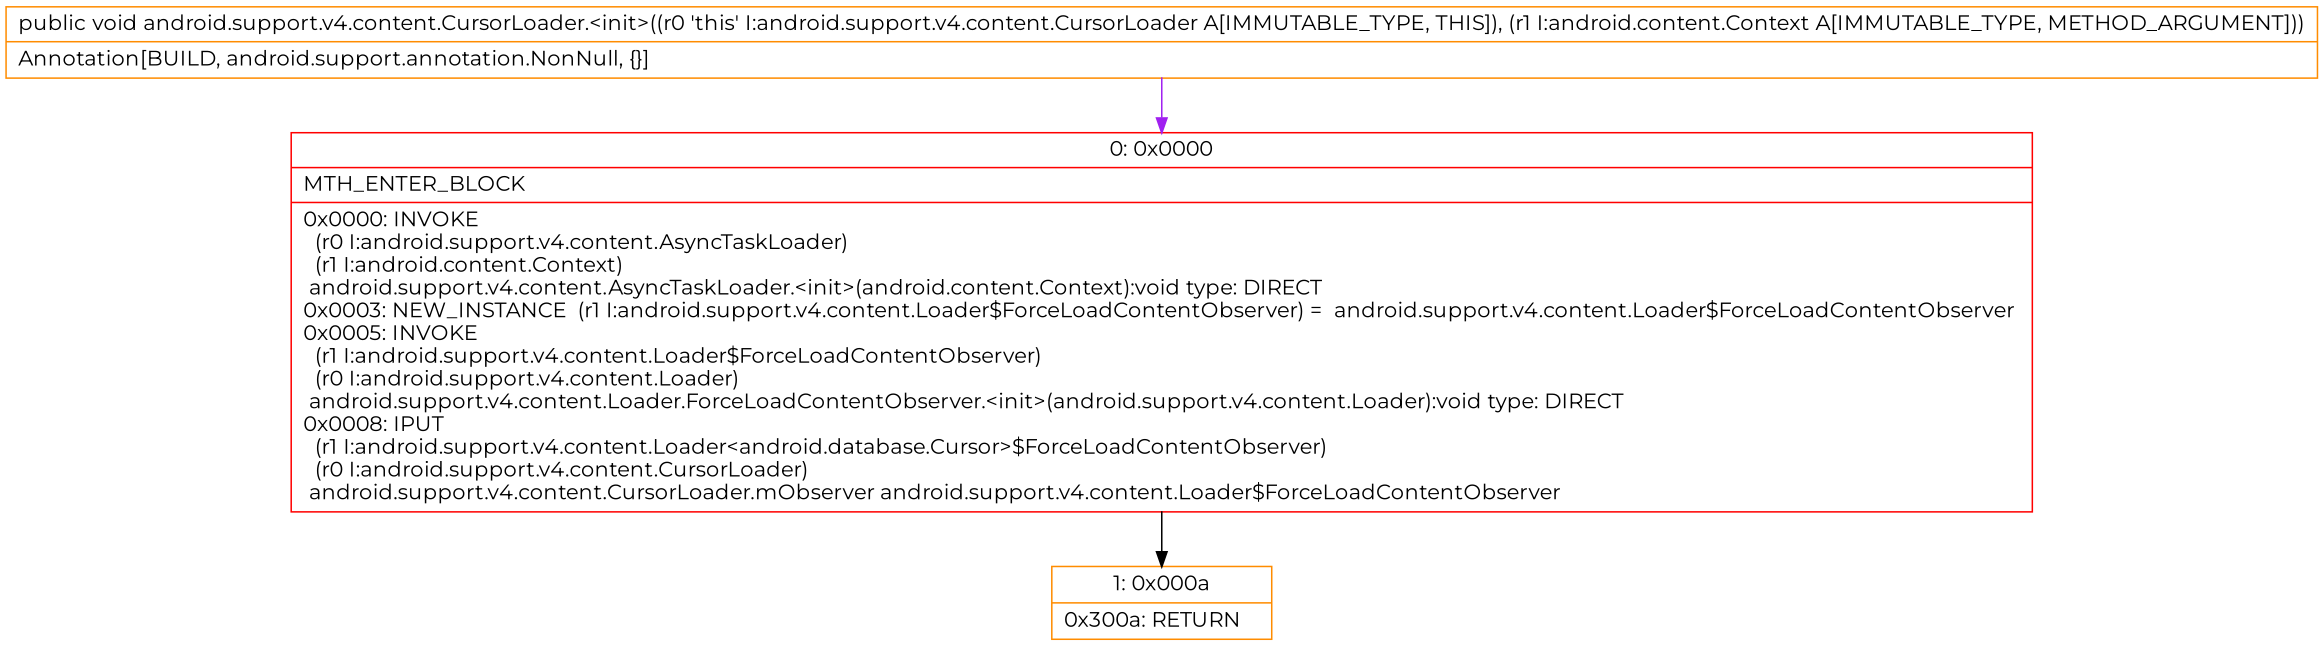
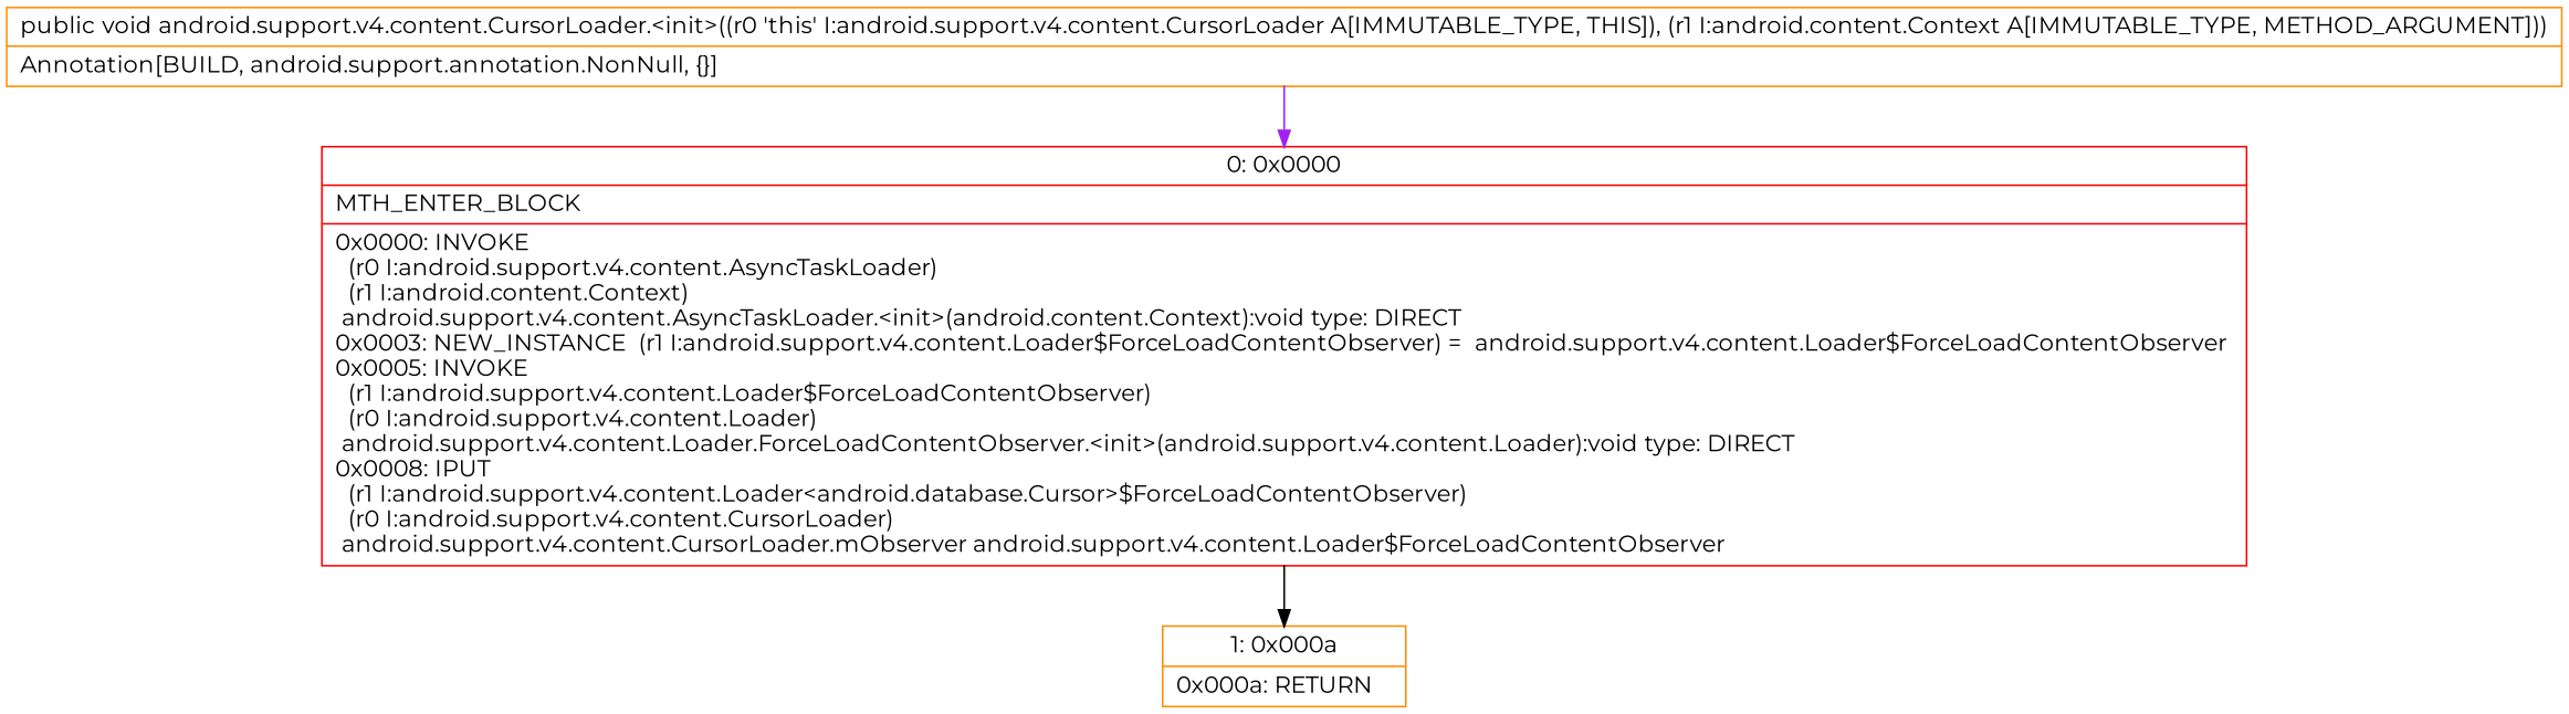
  digraph {
    fontname=Montserrat
    node [shape=record color=darkorange fontname=Montserrat]
    edge [fontname=Montserrat]
    n1 [label="{0\:\ 0x0000|MTH_ENTER_BLOCK\l|0x0000: INVOKE  \l  (r0 I:android.support.v4.content.AsyncTaskLoader)\l  (r1 I:android.content.Context)\l android.support.v4.content.AsyncTaskLoader.\<init\>(android.content.Context):void type: DIRECT \l0x0003: NEW_INSTANCE  (r1 I:android.support.v4.content.Loader$ForceLoadContentObserver) =  android.support.v4.content.Loader$ForceLoadContentObserver \l0x0005: INVOKE  \l  (r1 I:android.support.v4.content.Loader$ForceLoadContentObserver)\l  (r0 I:android.support.v4.content.Loader)\l android.support.v4.content.Loader.ForceLoadContentObserver.\<init\>(android.support.v4.content.Loader):void type: DIRECT \l0x0008: IPUT  \l  (r1 I:android.support.v4.content.Loader\<android.database.Cursor\>$ForceLoadContentObserver)\l  (r0 I:android.support.v4.content.CursorLoader)\l android.support.v4.content.CursorLoader.mObserver android.support.v4.content.Loader$ForceLoadContentObserver \l}" color=red]
-   n2 [label="{1\:\ 0x000a|0x300a: RETURN   \l}"]
+   n2 [label="{1\:\ 0x000a|0x000a: RETURN   \l}"]
    n3 [label="{public void android.support.v4.content.CursorLoader.\<init\>((r0 'this' I:android.support.v4.content.CursorLoader A[IMMUTABLE_TYPE, THIS]), (r1 I:android.content.Context A[IMMUTABLE_TYPE, METHOD_ARGUMENT]))  | Annotation[BUILD, android.support.annotation.NonNull, \{\}]\l}"]
    n1 -> n2 [color=black]
    n3 -> n1 [color=purple]
  }
